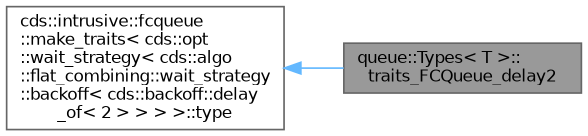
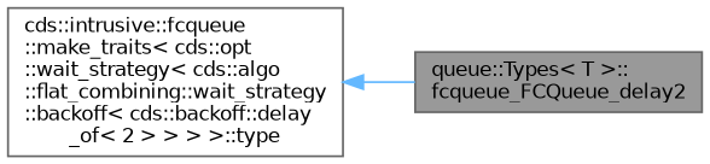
  digraph {
    rankdir=LR
    node [color=gray40 fontname=Helvetica fontsize=10 shape=box style=filled]
-   n1 [fillcolor=grey60 fontcolor=black height=0.2 label="queue::Types\< T \>::\ltraits_FCQueue_delay2" width=0.4]
+   n1 [fillcolor=grey60 fontcolor=black height=0.2 label="queue::Types\< T \>::\lfcqueue_FCQueue_delay2" width=0.4]
    n2 [fillcolor=white height=0.2 label="cds::intrusive::fcqueue\l::make_traits\< cds::opt\l::wait_strategy\< cds::algo\l::flat_combining::wait_strategy\l::backoff\< cds::backoff::delay\l_of\< 2 \> \> \> \>::type" width=0.4]
    n2 -> n1 [color=steelblue1 dir=back fontname=Helvetica fontsize=10 labelfontname=Helvetica labelfontsize=10 style=solid]
  }
